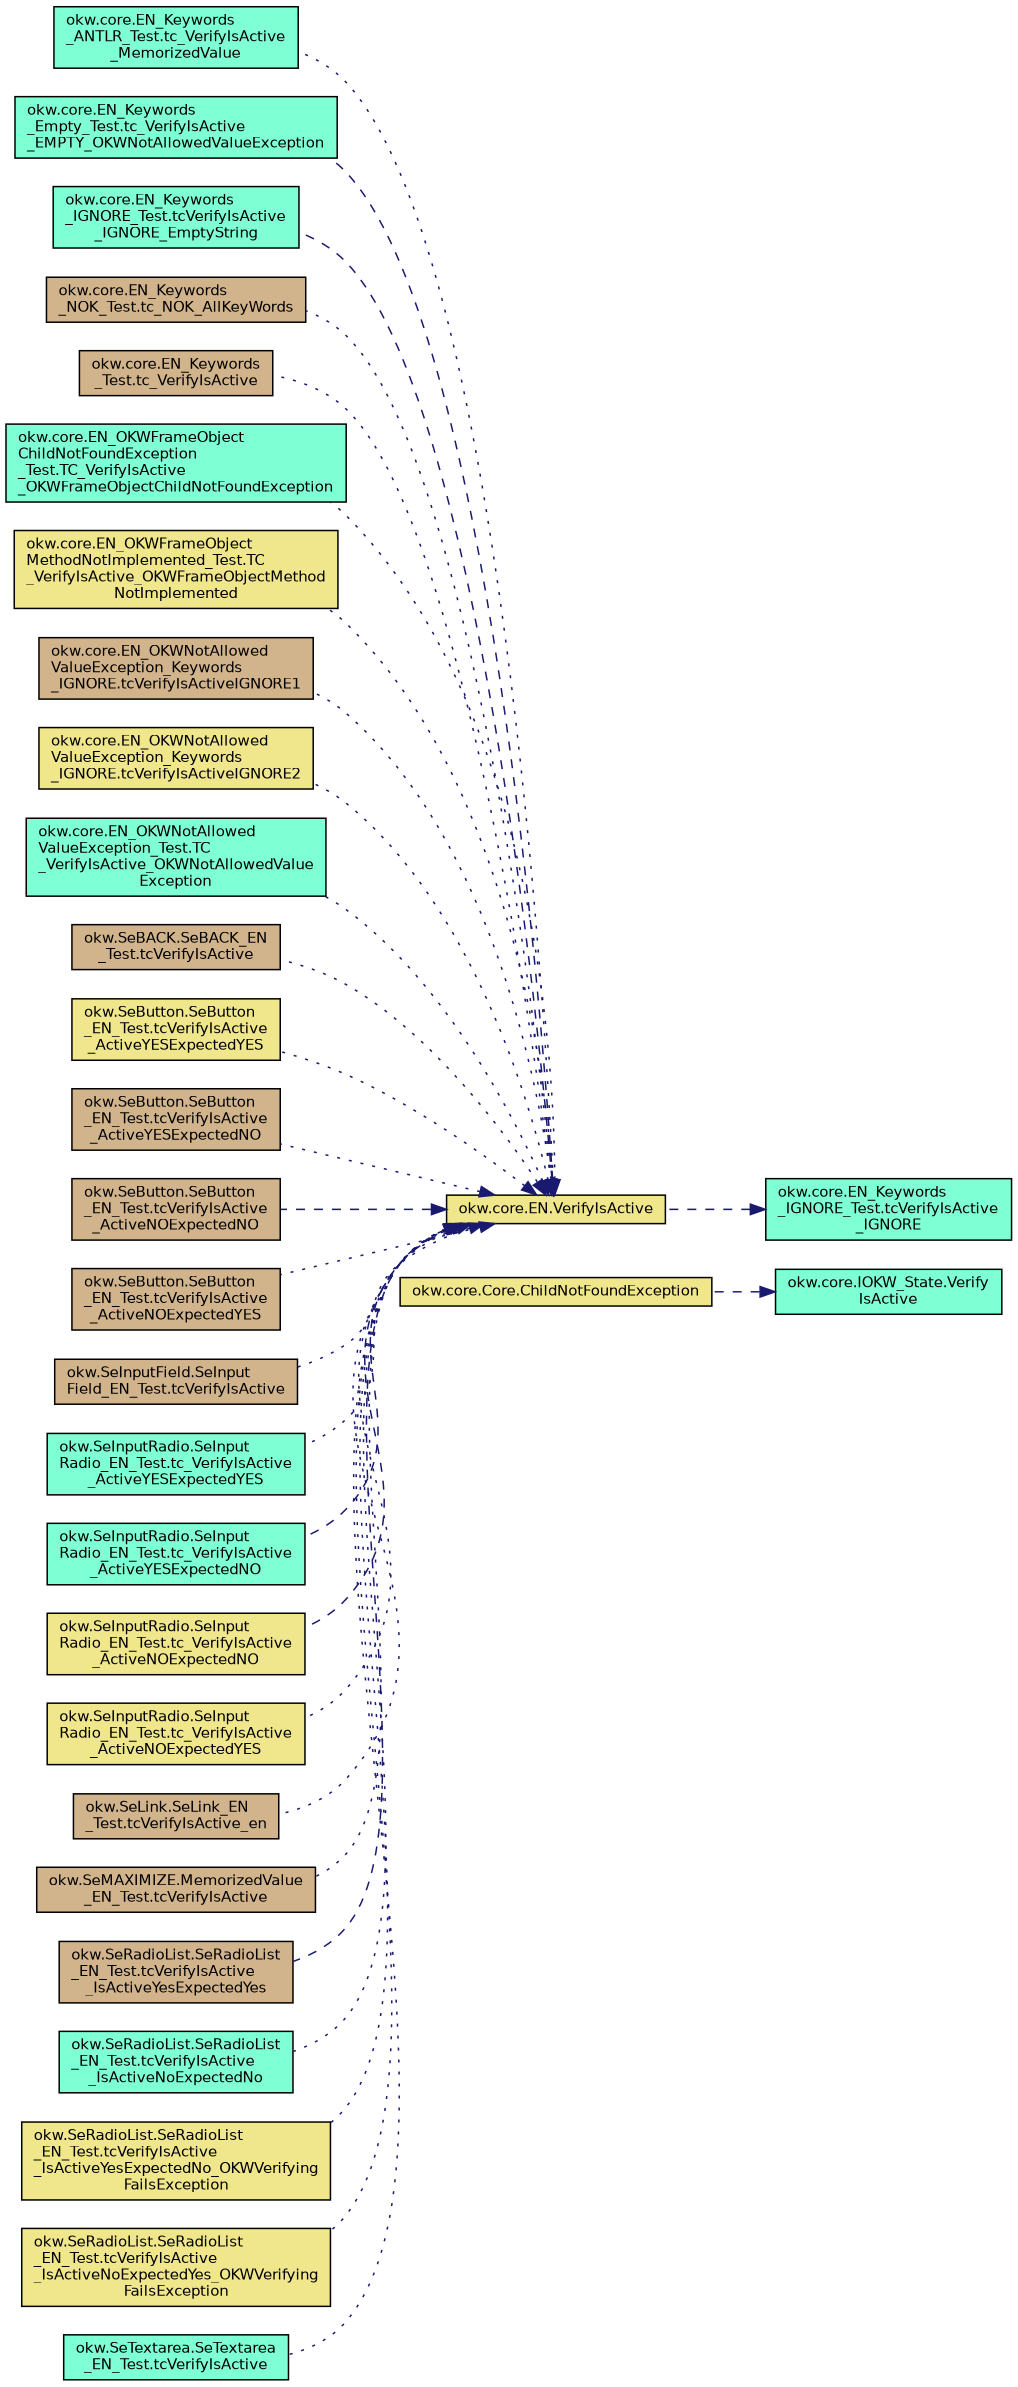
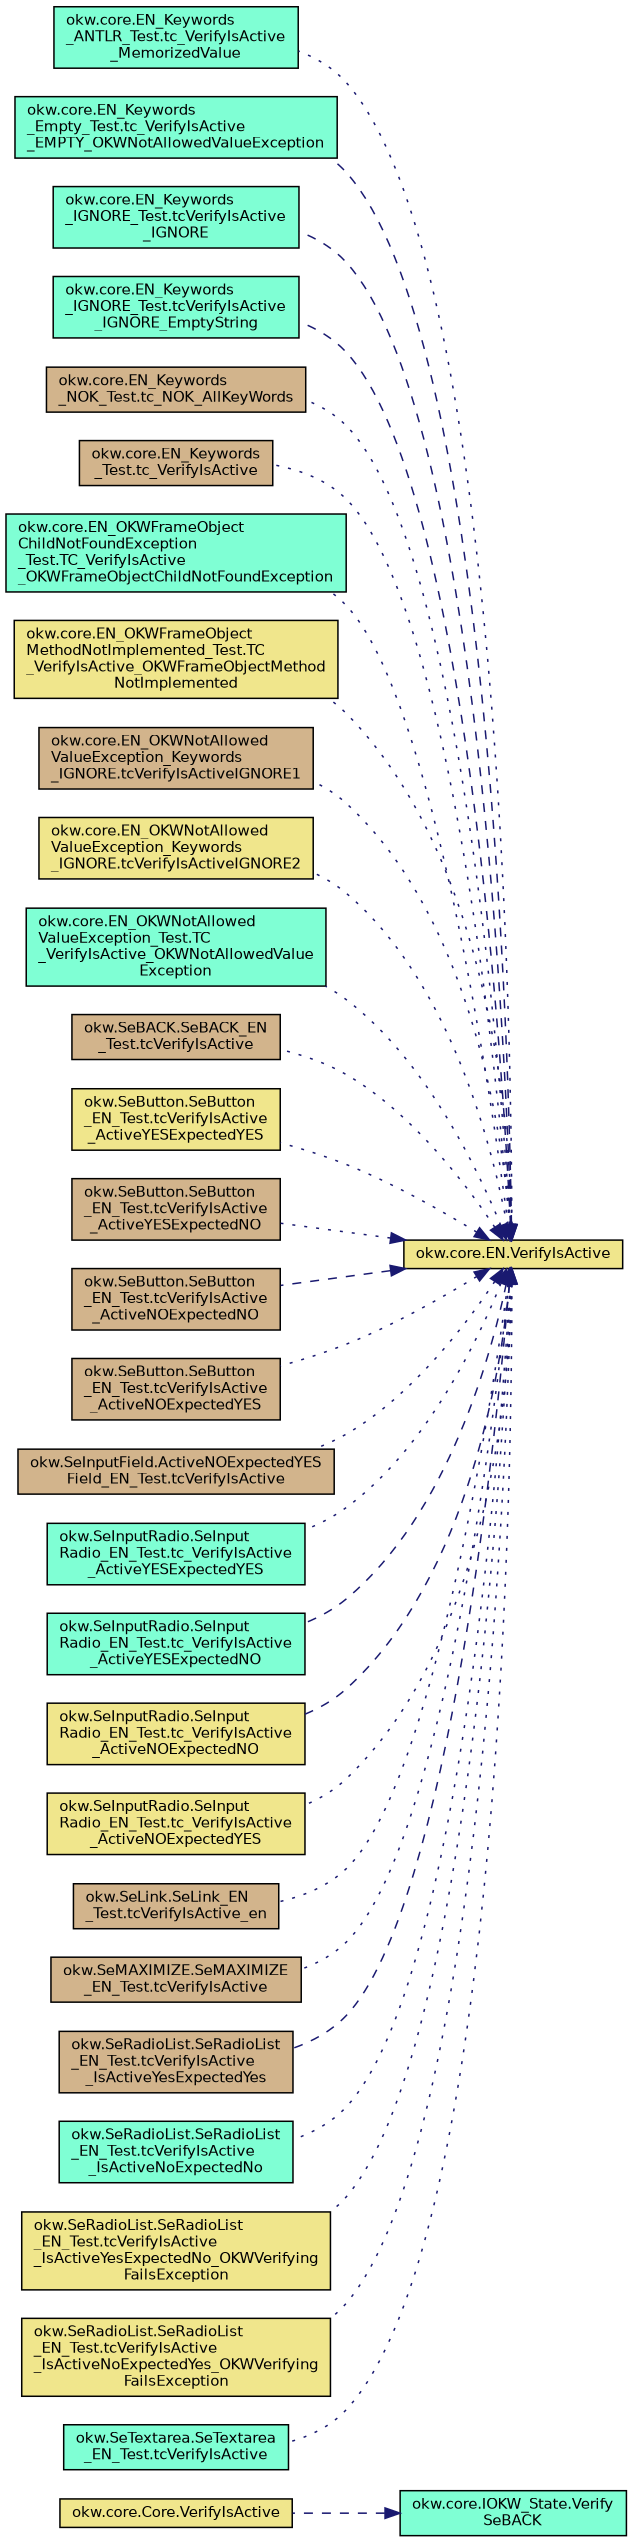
  digraph {
    rankdir=RL
    node [color=black fillcolor=aquamarine fontname=Helvetica fontsize=10 shape=record style=filled]
    edge [color=midnightblue dir=back fontname=Helvetica fontsize=10 labelfontname=Helvetica labelfontsize=10 style=dotted]
-   n1 [fontcolor=black height=0.2 label="okw.core.IOKW_State.Verify\lIsActive" width=0.4]
-   n2 [fillcolor=khaki height=0.2 label="okw.core.Core.ChildNotFoundException" width=0.4]
+   n1 [fontcolor=black height=0.2 label="okw.core.IOKW_State.Verify\lSeBACK" width=0.4]
+   n2 [fillcolor=khaki height=0.2 label="okw.core.Core.VerifyIsActive" width=0.4]
    n3 [fillcolor=khaki height=0.2 label="okw.core.EN.VerifyIsActive" width=0.4]
    n4 [height=0.2 label="okw.core.EN_Keywords\l_ANTLR_Test.tc_VerifyIsActive\l_MemorizedValue" width=0.4]
    n5 [height=0.2 label="okw.core.EN_Keywords\l_Empty_Test.tc_VerifyIsActive\l_EMPTY_OKWNotAllowedValueException" width=0.4]
    n6 [height=0.2 label="okw.core.EN_Keywords\l_IGNORE_Test.tcVerifyIsActive\l_IGNORE" width=0.4]
    n7 [height=0.2 label="okw.core.EN_Keywords\l_IGNORE_Test.tcVerifyIsActive\l_IGNORE_EmptyString" width=0.4]
    n8 [fillcolor=tan height=0.2 label="okw.core.EN_Keywords\l_NOK_Test.tc_NOK_AllKeyWords" width=0.4]
    n9 [fillcolor=tan height=0.2 label="okw.core.EN_Keywords\l_Test.tc_VerifyIsActive" width=0.4]
    n10 [height=0.2 label="okw.core.EN_OKWFrameObject\lChildNotFoundException\l_Test.TC_VerifyIsActive\l_OKWFrameObjectChildNotFoundException" width=0.4]
    n11 [fillcolor=khaki height=0.2 label="okw.core.EN_OKWFrameObject\lMethodNotImplemented_Test.TC\l_VerifyIsActive_OKWFrameObjectMethod\lNotImplemented" width=0.4]
    n12 [fillcolor=tan height=0.2 label="okw.core.EN_OKWNotAllowed\lValueException_Keywords\l_IGNORE.tcVerifyIsActiveIGNORE1" width=0.4]
    n13 [fillcolor=khaki height=0.2 label="okw.core.EN_OKWNotAllowed\lValueException_Keywords\l_IGNORE.tcVerifyIsActiveIGNORE2" width=0.4]
    n14 [height=0.2 label="okw.core.EN_OKWNotAllowed\lValueException_Test.TC\l_VerifyIsActive_OKWNotAllowedValue\lException" width=0.4]
    n15 [fillcolor=tan height=0.2 label="okw.SeBACK.SeBACK_EN\l_Test.tcVerifyIsActive" width=0.4]
    n16 [fillcolor=khaki height=0.2 label="okw.SeButton.SeButton\l_EN_Test.tcVerifyIsActive\l_ActiveYESExpectedYES" width=0.4]
    n17 [fillcolor=tan height=0.2 label="okw.SeButton.SeButton\l_EN_Test.tcVerifyIsActive\l_ActiveYESExpectedNO" width=0.4]
    n18 [fillcolor=tan height=0.2 label="okw.SeButton.SeButton\l_EN_Test.tcVerifyIsActive\l_ActiveNOExpectedNO" width=0.4]
    n19 [fillcolor=tan height=0.2 label="okw.SeButton.SeButton\l_EN_Test.tcVerifyIsActive\l_ActiveNOExpectedYES" width=0.4]
-   n20 [fillcolor=tan height=0.2 label="okw.SeInputField.SeInput\lField_EN_Test.tcVerifyIsActive" width=0.4]
+   n20 [fillcolor=tan height=0.2 label="okw.SeInputField.ActiveNOExpectedYES\lField_EN_Test.tcVerifyIsActive" width=0.4]
    n21 [height=0.2 label="okw.SeInputRadio.SeInput\lRadio_EN_Test.tc_VerifyIsActive\l_ActiveYESExpectedYES" width=0.4]
    n22 [height=0.2 label="okw.SeInputRadio.SeInput\lRadio_EN_Test.tc_VerifyIsActive\l_ActiveYESExpectedNO" width=0.4]
    n23 [fillcolor=khaki height=0.2 label="okw.SeInputRadio.SeInput\lRadio_EN_Test.tc_VerifyIsActive\l_ActiveNOExpectedNO" width=0.4]
    n24 [fillcolor=khaki height=0.2 label="okw.SeInputRadio.SeInput\lRadio_EN_Test.tc_VerifyIsActive\l_ActiveNOExpectedYES" width=0.4]
    n25 [fillcolor=tan height=0.2 label="okw.SeLink.SeLink_EN\l_Test.tcVerifyIsActive_en" width=0.4]
-   n26 [fillcolor=tan height=0.2 label="okw.SeMAXIMIZE.MemorizedValue\l_EN_Test.tcVerifyIsActive" width=0.4]
+   n26 [fillcolor=tan height=0.2 label="okw.SeMAXIMIZE.SeMAXIMIZE\l_EN_Test.tcVerifyIsActive" width=0.4]
    n27 [fillcolor=tan height=0.2 label="okw.SeRadioList.SeRadioList\l_EN_Test.tcVerifyIsActive\l_IsActiveYesExpectedYes" width=0.4]
    n28 [height=0.2 label="okw.SeRadioList.SeRadioList\l_EN_Test.tcVerifyIsActive\l_IsActiveNoExpectedNo" width=0.4]
    n29 [fillcolor=khaki height=0.2 label="okw.SeRadioList.SeRadioList\l_EN_Test.tcVerifyIsActive\l_IsActiveYesExpectedNo_OKWVerifying\lFailsException" width=0.4]
    n30 [fillcolor=khaki height=0.2 label="okw.SeRadioList.SeRadioList\l_EN_Test.tcVerifyIsActive\l_IsActiveNoExpectedYes_OKWVerifying\lFailsException" width=0.4]
    n31 [height=0.2 label="okw.SeTextarea.SeTextarea\l_EN_Test.tcVerifyIsActive" width=0.4]
    n1 -> n2 [style=dashed]
    n3 -> n4
    n3 -> n5 [style=dashed]
-   n6 -> n3 [style=dashed]
+   n3 -> n6 [style=dashed]
    n3 -> n7 [style=dashed]
    n3 -> n8
    n3 -> n9
    n3 -> n10
    n3 -> n11
    n3 -> n12
    n3 -> n13
    n3 -> n14
    n3 -> n15
    n3 -> n16
    n3 -> n17
    n3 -> n18 [style=dashed]
    n3 -> n19
    n3 -> n20
    n3 -> n21
    n3 -> n22 [style=dashed]
    n3 -> n23 [style=dashed]
    n3 -> n24
    n3 -> n25
    n3 -> n26
    n3 -> n27 [style=dashed]
    n3 -> n28
    n3 -> n29
    n3 -> n30
    n3 -> n31
  }
